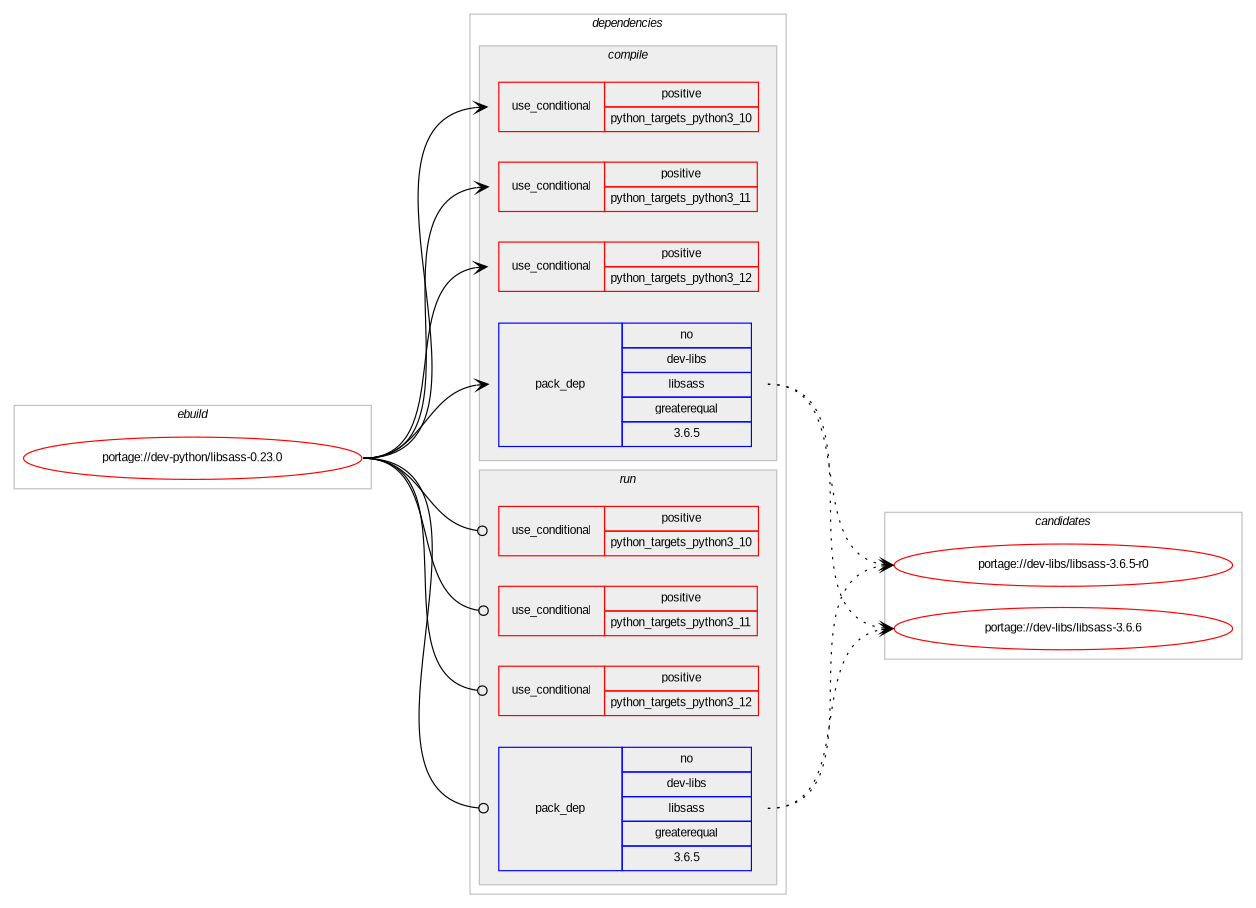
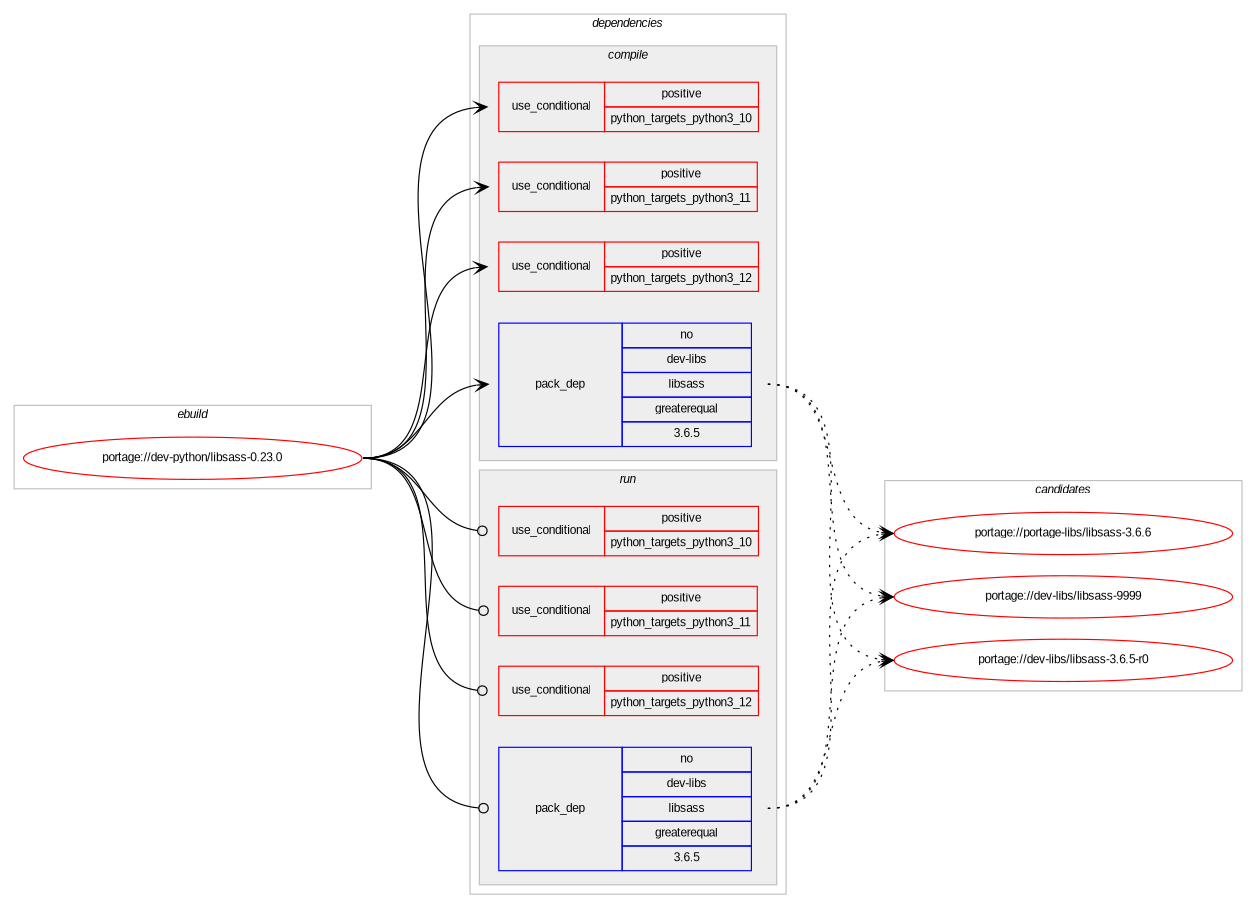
  digraph {
    compound=true
    concentrate=true
    fontname="Liberation Sans"
    fontsize=10
    newrank=true
    rankdir=LR
    ranksep=1.5
    node [color=red fontname="Liberation Sans" fontsize=10 shape=none]
    edge [arrowhead=vee fontname="Liberation Sans" headport=w style=solid tailport=e weight=20]
    n1 [label="portage://dev-python/libsass-0.23.0" width=4 shape=""]
    n2 [label=<<TABLE BORDER="0" CELLBORDER="1" CELLSPACING="0" CELLPADDING="4"><TR><TD ROWSPAN="3" CELLPADDING="10">use_conditional</TD></TR><TR><TD>positive</TD></TR><TR><TD>python_targets_python3_10</TD></TR></TABLE>>]
    n3 [label=<<TABLE BORDER="0" CELLBORDER="1" CELLSPACING="0" CELLPADDING="4"><TR><TD ROWSPAN="3" CELLPADDING="10">use_conditional</TD></TR><TR><TD>positive</TD></TR><TR><TD>python_targets_python3_11</TD></TR></TABLE>>]
    n4 [label=<<TABLE BORDER="0" CELLBORDER="1" CELLSPACING="0" CELLPADDING="4"><TR><TD ROWSPAN="3" CELLPADDING="10">use_conditional</TD></TR><TR><TD>positive</TD></TR><TR><TD>python_targets_python3_12</TD></TR></TABLE>>]
    n5 [color=blue label=<<TABLE BORDER="0" CELLBORDER="1" CELLSPACING="0" CELLPADDING="4" WIDTH="220"><TR><TD ROWSPAN="6" CELLPADDING="30">pack_dep</TD></TR><TR><TD WIDTH="110">no</TD></TR><TR><TD>dev-libs</TD></TR><TR><TD>libsass</TD></TR><TR><TD>greaterequal</TD></TR><TR><TD>3.6.5</TD></TR></TABLE>>]
    n6 [label=<<TABLE BORDER="0" CELLBORDER="1" CELLSPACING="0" CELLPADDING="4"><TR><TD ROWSPAN="3" CELLPADDING="10">use_conditional</TD></TR><TR><TD>positive</TD></TR><TR><TD>python_targets_python3_10</TD></TR></TABLE>>]
    n7 [label=<<TABLE BORDER="0" CELLBORDER="1" CELLSPACING="0" CELLPADDING="4"><TR><TD ROWSPAN="3" CELLPADDING="10">use_conditional</TD></TR><TR><TD>positive</TD></TR><TR><TD>python_targets_python3_11</TD></TR></TABLE>>]
    n8 [label=<<TABLE BORDER="0" CELLBORDER="1" CELLSPACING="0" CELLPADDING="4"><TR><TD ROWSPAN="3" CELLPADDING="10">use_conditional</TD></TR><TR><TD>positive</TD></TR><TR><TD>python_targets_python3_12</TD></TR></TABLE>>]
    n9 [color=blue label=<<TABLE BORDER="0" CELLBORDER="1" CELLSPACING="0" CELLPADDING="4" WIDTH="220"><TR><TD ROWSPAN="6" CELLPADDING="30">pack_dep</TD></TR><TR><TD WIDTH="110">no</TD></TR><TR><TD>dev-libs</TD></TR><TR><TD>libsass</TD></TR><TR><TD>greaterequal</TD></TR><TR><TD>3.6.5</TD></TR></TABLE>>]
    n10 [label="portage://dev-libs/libsass-3.6.5-r0" width=4 shape=""]
-   n11 [label="portage://dev-libs/libsass-3.6.6" width=4 shape=""]
+   n11 [label="portage://portage-libs/libsass-3.6.6" width=4 shape=""]
+   n12 [label="portage://dev-libs/libsass-9999" width=4 shape=""]
    subgraph cluster_1 {
      color=gray
      label=<<i>ebuild</i>>
      rank=same
      n1
    }
    subgraph cluster_2 {
      color=gray
      label=<<i>dependencies</i>>
      subgraph cluster_3 {
        color=gray
        fillcolor="#eeeeee"
        label=<<i>compile</i>>
        style=filled
        subgraph sub_4 {
          color=gray
          fillcolor="#eeeeee"
          label=<<i>compile</i>>
          style=filled
          n2
        }
        subgraph sub_5 {
          color=gray
          fillcolor="#eeeeee"
          label=<<i>compile</i>>
          style=filled
          n3
        }
        subgraph sub_6 {
          color=gray
          fillcolor="#eeeeee"
          label=<<i>compile</i>>
          style=filled
          n4
        }
        subgraph sub_7 {
          color=gray
          fillcolor="#eeeeee"
          label=<<i>compile</i>>
          style=filled
          n5
        }
      }
      subgraph cluster_8 {
        color=gray
        fillcolor="#eeeeee"
        label=<<i>compile and run</i>>
        style=filled
      }
      subgraph cluster_9 {
        color=gray
        fillcolor="#eeeeee"
        label=<<i>run</i>>
        style=filled
        subgraph sub_10 {
          color=gray
          fillcolor="#eeeeee"
          label=<<i>run</i>>
          style=filled
          n6
        }
        subgraph sub_11 {
          color=gray
          fillcolor="#eeeeee"
          label=<<i>run</i>>
          style=filled
          n7
        }
        subgraph sub_12 {
          color=gray
          fillcolor="#eeeeee"
          label=<<i>run</i>>
          style=filled
          n8
        }
        subgraph sub_13 {
          color=gray
          fillcolor="#eeeeee"
          label=<<i>run</i>>
          style=filled
          n9
        }
      }
    }
    subgraph cluster_14 {
      color=gray
      label=<<i>candidates</i>>
      rank=same
      subgraph sub_15 {
        color=black
        label=<<i>candidates</i>>
        nodesep=1
        rank=same
        n10
        n11
+       n12
      }
      subgraph sub_16 {
        color=black
        label=<<i>candidates</i>>
        nodesep=1
        rank=same
        n10
        n11
+       n12
      }
    }
    n1 -> n2
    n1 -> n3
    n1 -> n4
    n1 -> n5
    n1 -> n6 [arrowhead=odot]
    n1 -> n7 [arrowhead=odot]
    n1 -> n8 [arrowhead=odot]
    n1 -> n9 [arrowhead=odot]
    n5 -> n10 [style=dotted weight=100]
    n5 -> n11 [style=dotted weight=100]
+   n5 -> n12 [style=dotted weight=100]
    n9 -> n10 [style=dotted weight=100]
    n9 -> n11 [style=dotted weight=100]
+   n9 -> n12 [style=dotted weight=100]
  }
